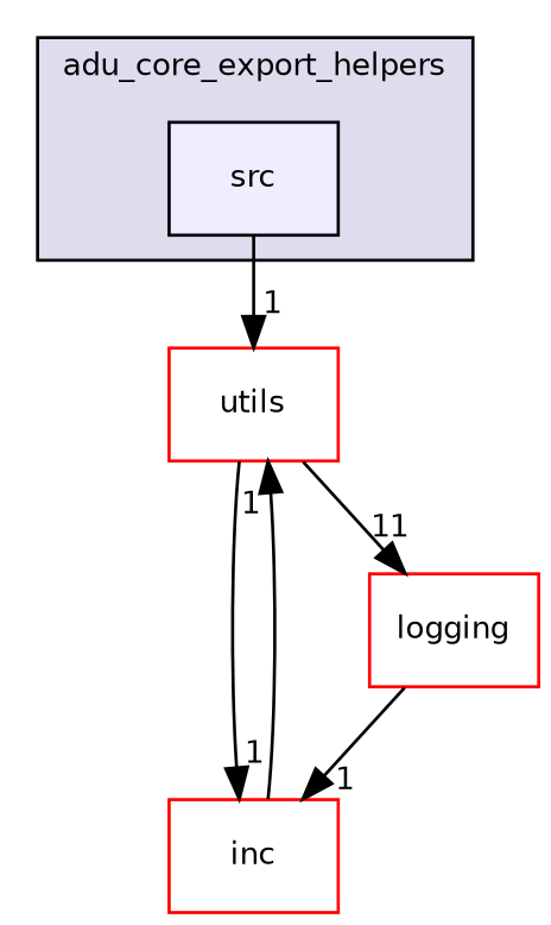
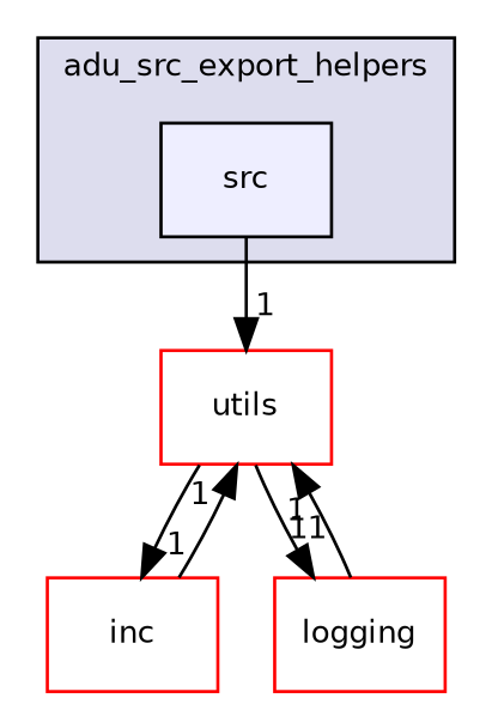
  digraph {
    compound=true
    node [fillcolor=white fontname=Helvetica fontsize=10 shape=box style=filled color=red]
    edge [headlabel=1 labeldistance=1.5 labelfontname=Helvetica labelfontsize=10]
    n1 [fillcolor="#eeeeff" label=src pencolor=black color=""]
    n2 [label=utils]
    n3 [label=inc]
    n4 [label=logging]
    subgraph cluster_1 {
      bgcolor="#ddddee"
      fontname=Helvetica
      fontsize=10
-     label=adu_core_export_helpers
+     label=adu_src_export_helpers
      pencolor=black
      n1
    }
    n1 -> n2
    n2 -> n3
    n2 -> n4 [headlabel=11]
    n3 -> n2
-   n4 -> n3
+   n4 -> n2
  }
